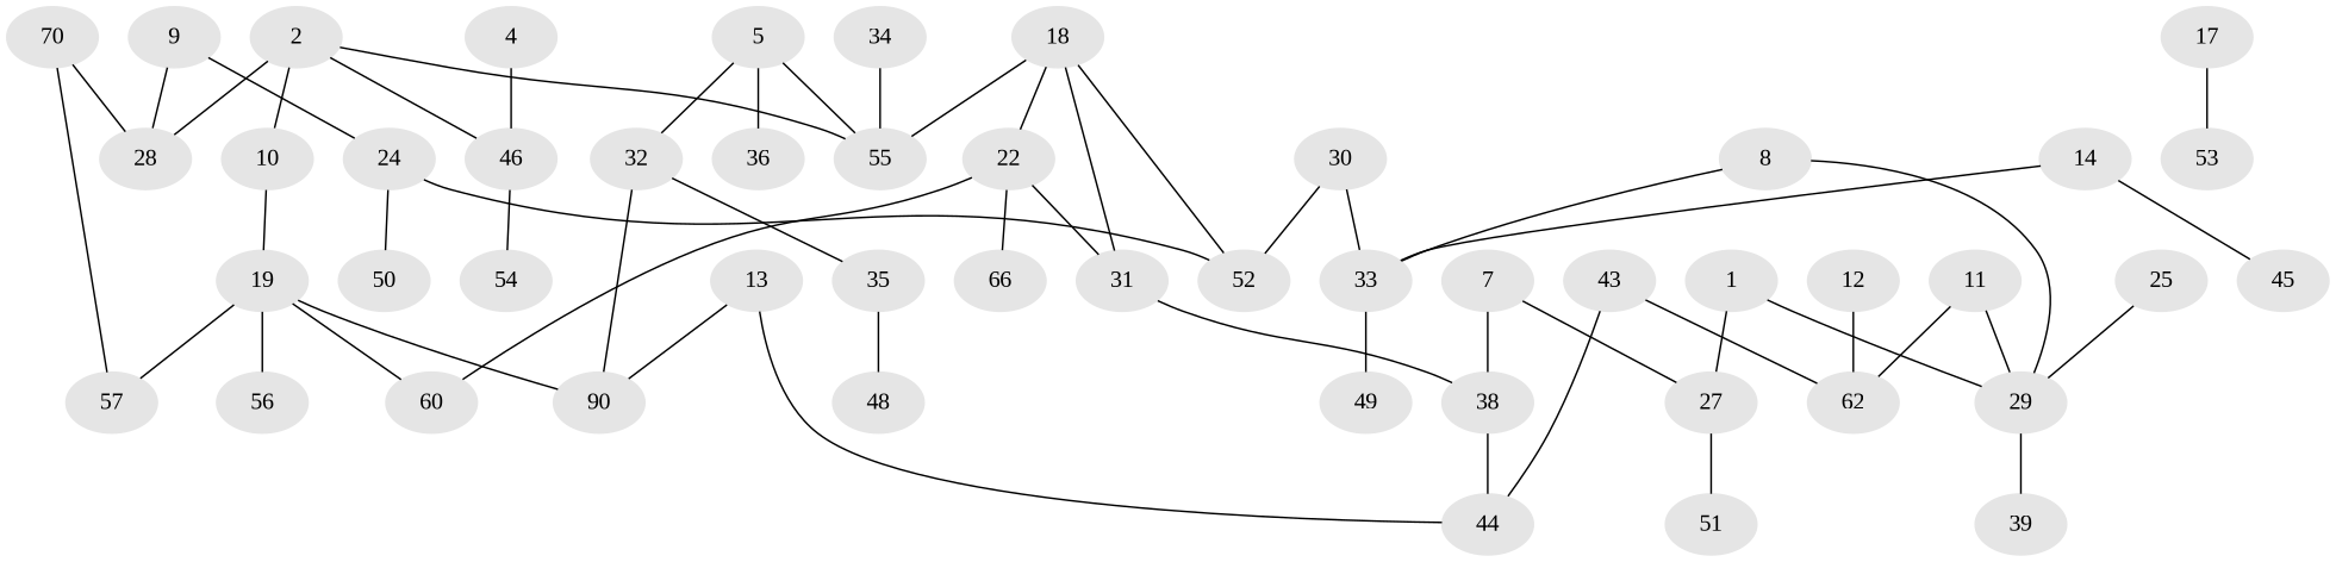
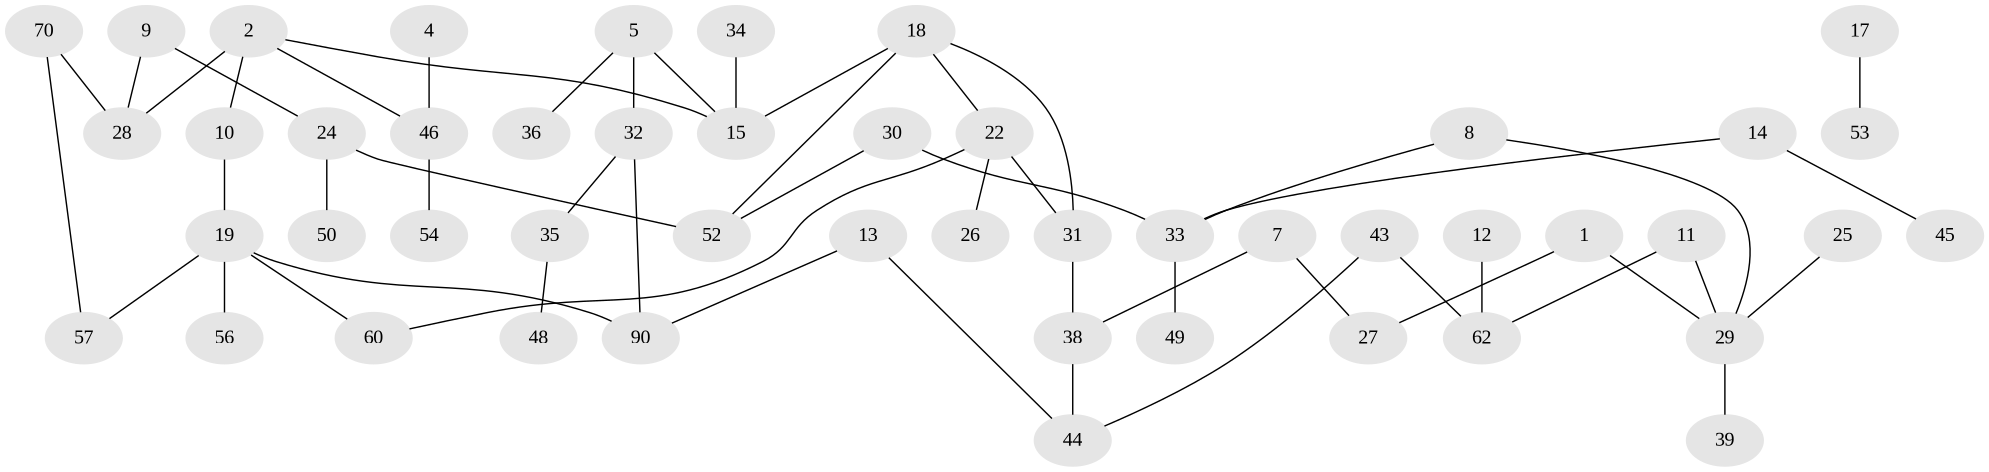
  graph {
    fontname="Liberation Serif"
    node [color=gray90 fontname="Liberation Serif" style=filled]
    edge [fontname="Liberation Serif" weight=1.0]
    1
    27
    29
-   51
    39
    2
    10
    46
-   55
+   55 [label=15]
    28
    19
    54
    4
    5
    32
    36
    n17 [label=90]
    35
    7
    38
    44
    8
    33
    49
    9
    24
    52
    50
    56
    57
    60
    11
    62
    12
    13
    14
    45
    17
    53
    18
    22
    31
-   26 [label=66]
+   26
    n44 [label=70]
    25
    30
    48
    34
    43
    1 -- 27
    1 -- 29
-   27 -- 51
    29 -- 39
    2 -- 10 [weight=2.0]
    2 -- 46
    2 -- 55
    2 -- 28
    10 -- 19
    46 -- 54
    19 -- n17
    19 -- 56
    19 -- 57
    19 -- 60
    4 -- 46
    5 -- 55
    5 -- 32
    5 -- 36
    32 -- n17
    32 -- 35
    35 -- 48
    7 -- 27
    7 -- 38
    38 -- 44
    8 -- 29
    8 -- 33
    33 -- 49
    9 -- 28
    9 -- 24
    24 -- 52
    24 -- 50
    11 -- 29
    11 -- 62
    12 -- 62
    13 -- n17
    13 -- 44
    14 -- 33
    14 -- 45
    17 -- 53
    18 -- 55
    18 -- 52
    18 -- 22
    18 -- 31
    22 -- 60
    22 -- 31
    22 -- 26
    31 -- 38
    n44 -- 28
    n44 -- 57
    25 -- 29
    30 -- 33
    30 -- 52
    34 -- 55
    43 -- 44
    43 -- 62
  }
